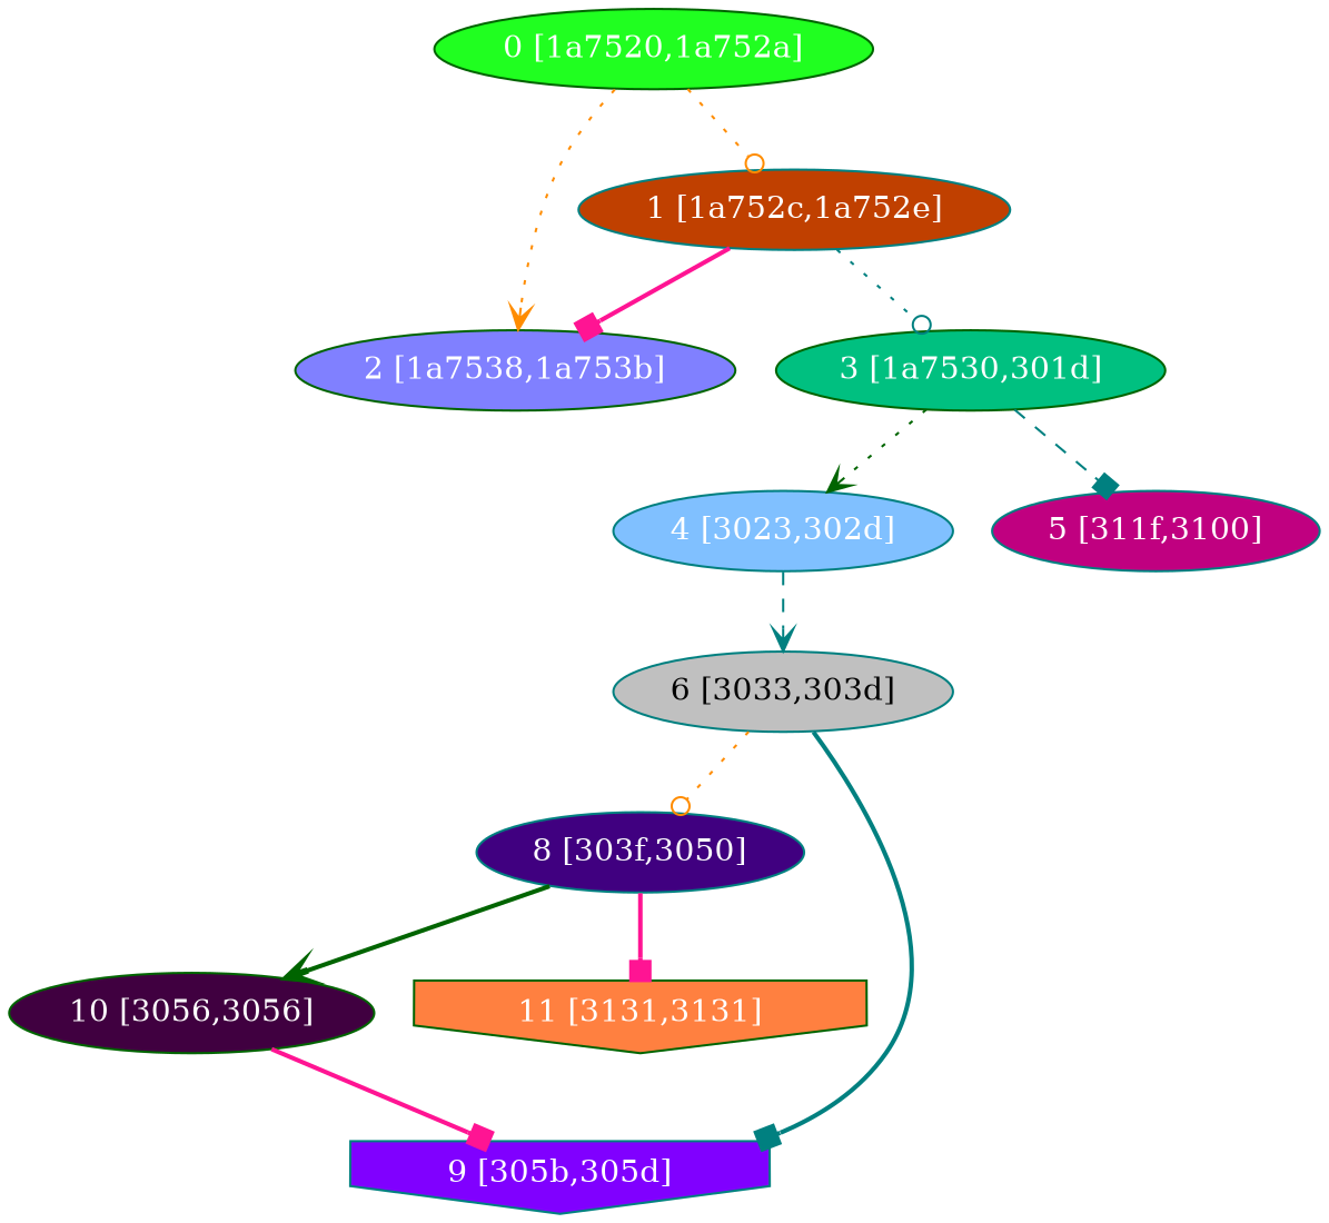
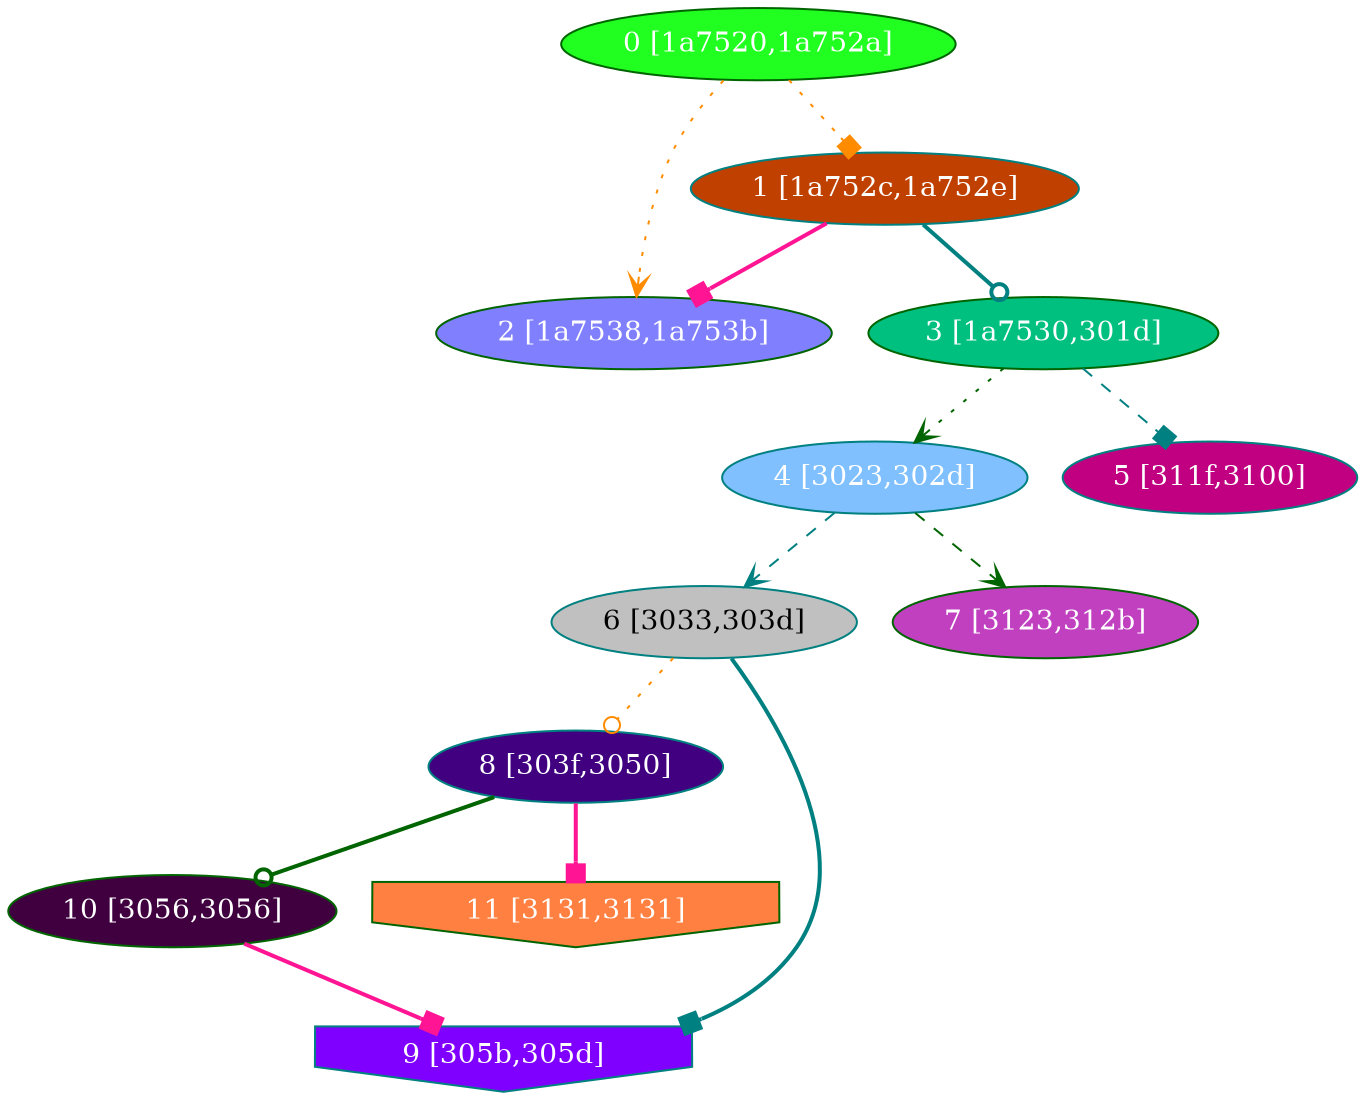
  digraph {
    node [color=darkgreen fontcolor="#ffffff" shape=oval style=filled]
    edge [arrowhead=vee color=teal style=bold]
    n1 [fillcolor="#20FF20" label="0 [1a7520,1a752a]"]
    n2 [color=teal fillcolor="#C04000" label="1 [1a752c,1a752e]"]
    n3 [fillcolor="#8080FF" label="2 [1a7538,1a753b]"]
    n4 [fillcolor="#00C080" label="3 [1a7530,301d]"]
    n5 [color=teal fillcolor="#80C0FF" label="4 [3023,302d]"]
    n6 [color=teal fillcolor="#C00080" label="5 [311f,3100]"]
    n7 [color=teal fillcolor="#C0C0C0" fontcolor="#000000" label="6 [3033,303d]"]
+   n8 [fillcolor="#C040C0" label="7 [3123,312b]"]
    n9 [color=teal fillcolor="#400080" label="8 [303f,3050]"]
    n10 [color=teal fillcolor="#8000FF" label="9 [305b,305d]" shape=invhouse]
    n11 [fillcolor="#400040" label="10 [3056,3056]"]
    n12 [fillcolor="#FF8040" label="11 [3131,3131]" shape=invhouse]
-   n1 -> n2 [arrowhead=odot color=darkorange style=dotted]
+   n1 -> n2 [arrowhead=box color=darkorange style=dotted]
    n1 -> n3 [color=darkorange style=dotted]
    n2 -> n3 [arrowhead=box color=deeppink]
-   n2 -> n4 [arrowhead=odot style=dotted]
+   n2 -> n4 [arrowhead=odot]
    n4 -> n5 [color=darkgreen style=dotted]
    n4 -> n6 [arrowhead=box style=dashed]
    n5 -> n7 [style=dashed]
+   n5 -> n8 [color=darkgreen style=dashed]
    n7 -> n9 [arrowhead=odot color=darkorange style=dotted]
    n7 -> n10 [arrowhead=box]
-   n9 -> n11 [color=darkgreen]
+   n9 -> n11 [arrowhead=odot color=darkgreen]
    n9 -> n12 [arrowhead=box color=deeppink]
    n11 -> n10 [arrowhead=box color=deeppink]
  }
